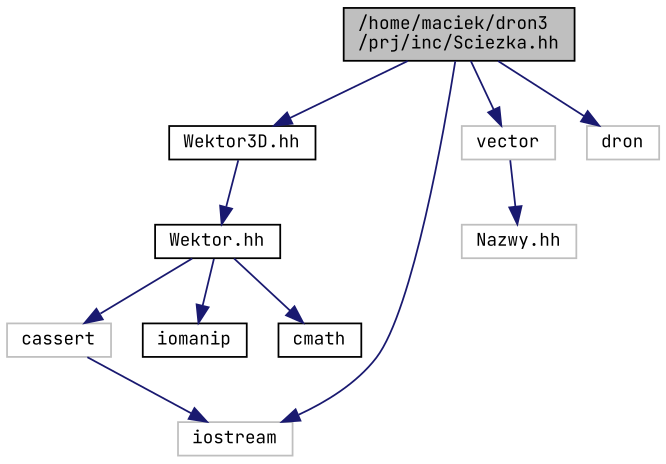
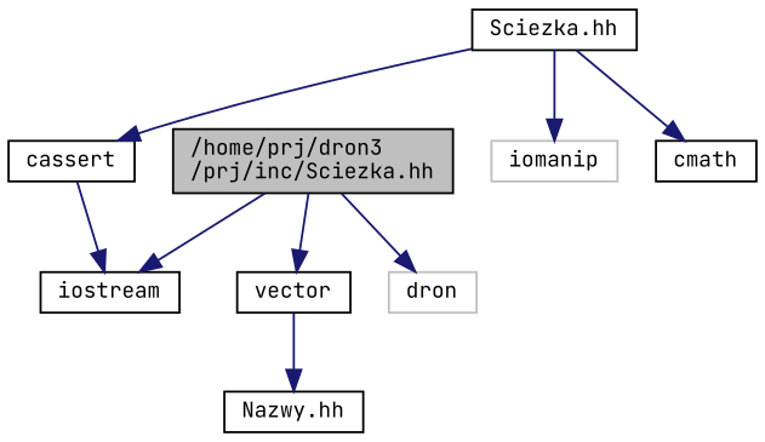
  digraph {
    fontname="JetBrains Mono"
    node [color=black fillcolor=white fontname="JetBrains Mono" fontsize=10 shape=record style=filled]
    edge [color=midnightblue fontname="JetBrains Mono" fontsize=10 labelfontname=FreeSans labelfontsize=10 style=solid]
-   n1 [fillcolor=grey75 fontcolor=black height=0.2 label="/home/maciek/dron3\l/prj/inc/Sciezka.hh" width=0.4]
-   n2 [height=0.2 label="Wektor3D.hh" width=0.4]
-   n3 [color=grey75 height=0.2 label=iostream width=0.4]
-   n4 [color=grey75 height=0.2 label=vector width=0.4]
+   n1 [fillcolor=grey75 fontcolor=black height=0.2 label="/home/prj/dron3\l/prj/inc/Sciezka.hh" width=0.4]
+   n3 [height=0.2 label=iostream width=0.4]
+   n4 [height=0.2 label=vector width=0.4]
    n5 [color=grey75 height=0.2 label=dron width=0.4]
-   n6 [height=0.2 label="Wektor.hh" width=0.4]
-   n7 [color=grey75 height=0.2 label="Nazwy.hh" width=0.4]
-   n8 [color=grey75 height=0.2 label=cassert width=0.4]
-   n9 [height=0.2 label=iomanip width=0.4]
+   n6 [height=0.2 label="Sciezka.hh" width=0.4]
+   n7 [height=0.2 label="Nazwy.hh" width=0.4]
+   n8 [height=0.2 label=cassert width=0.4]
+   n9 [color=grey75 height=0.2 label=iomanip width=0.4]
    n10 [height=0.2 label=cmath width=0.4]
-   n1 -> n2
    n1 -> n3
    n1 -> n4
    n1 -> n5
-   n2 -> n6
    n4 -> n7
    n6 -> n8
    n6 -> n9
    n6 -> n10
    n8 -> n3
  }
